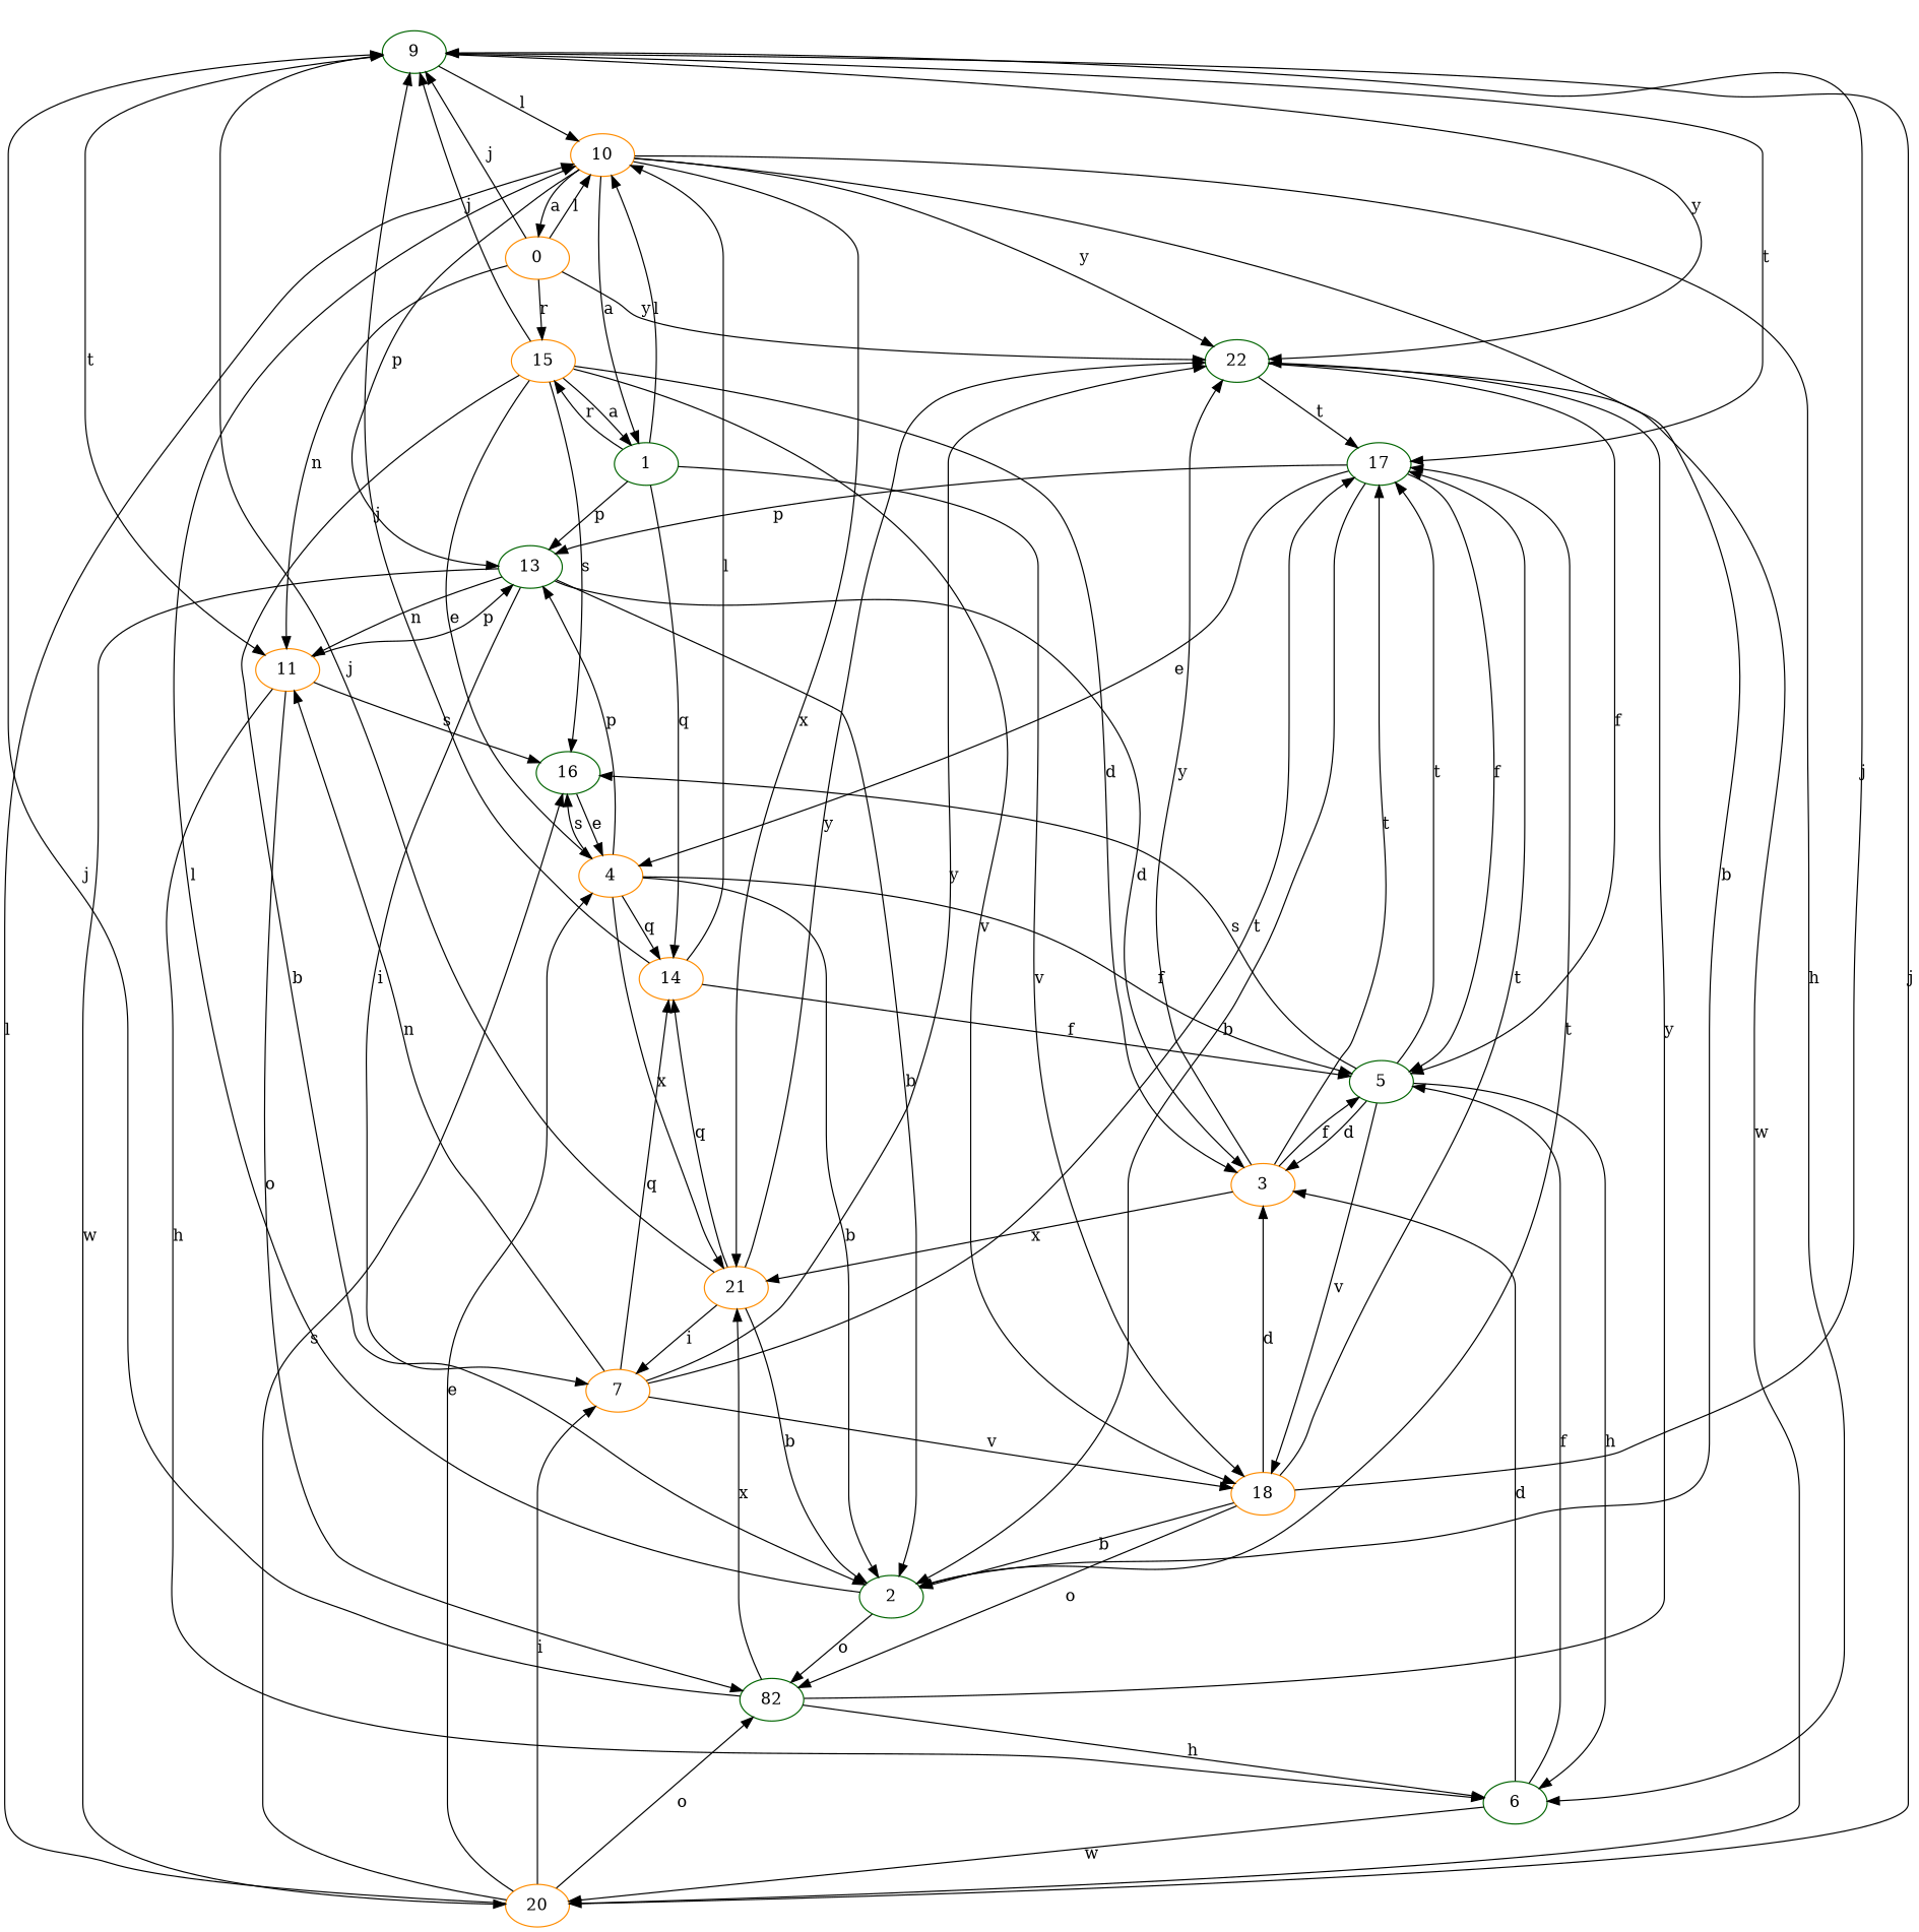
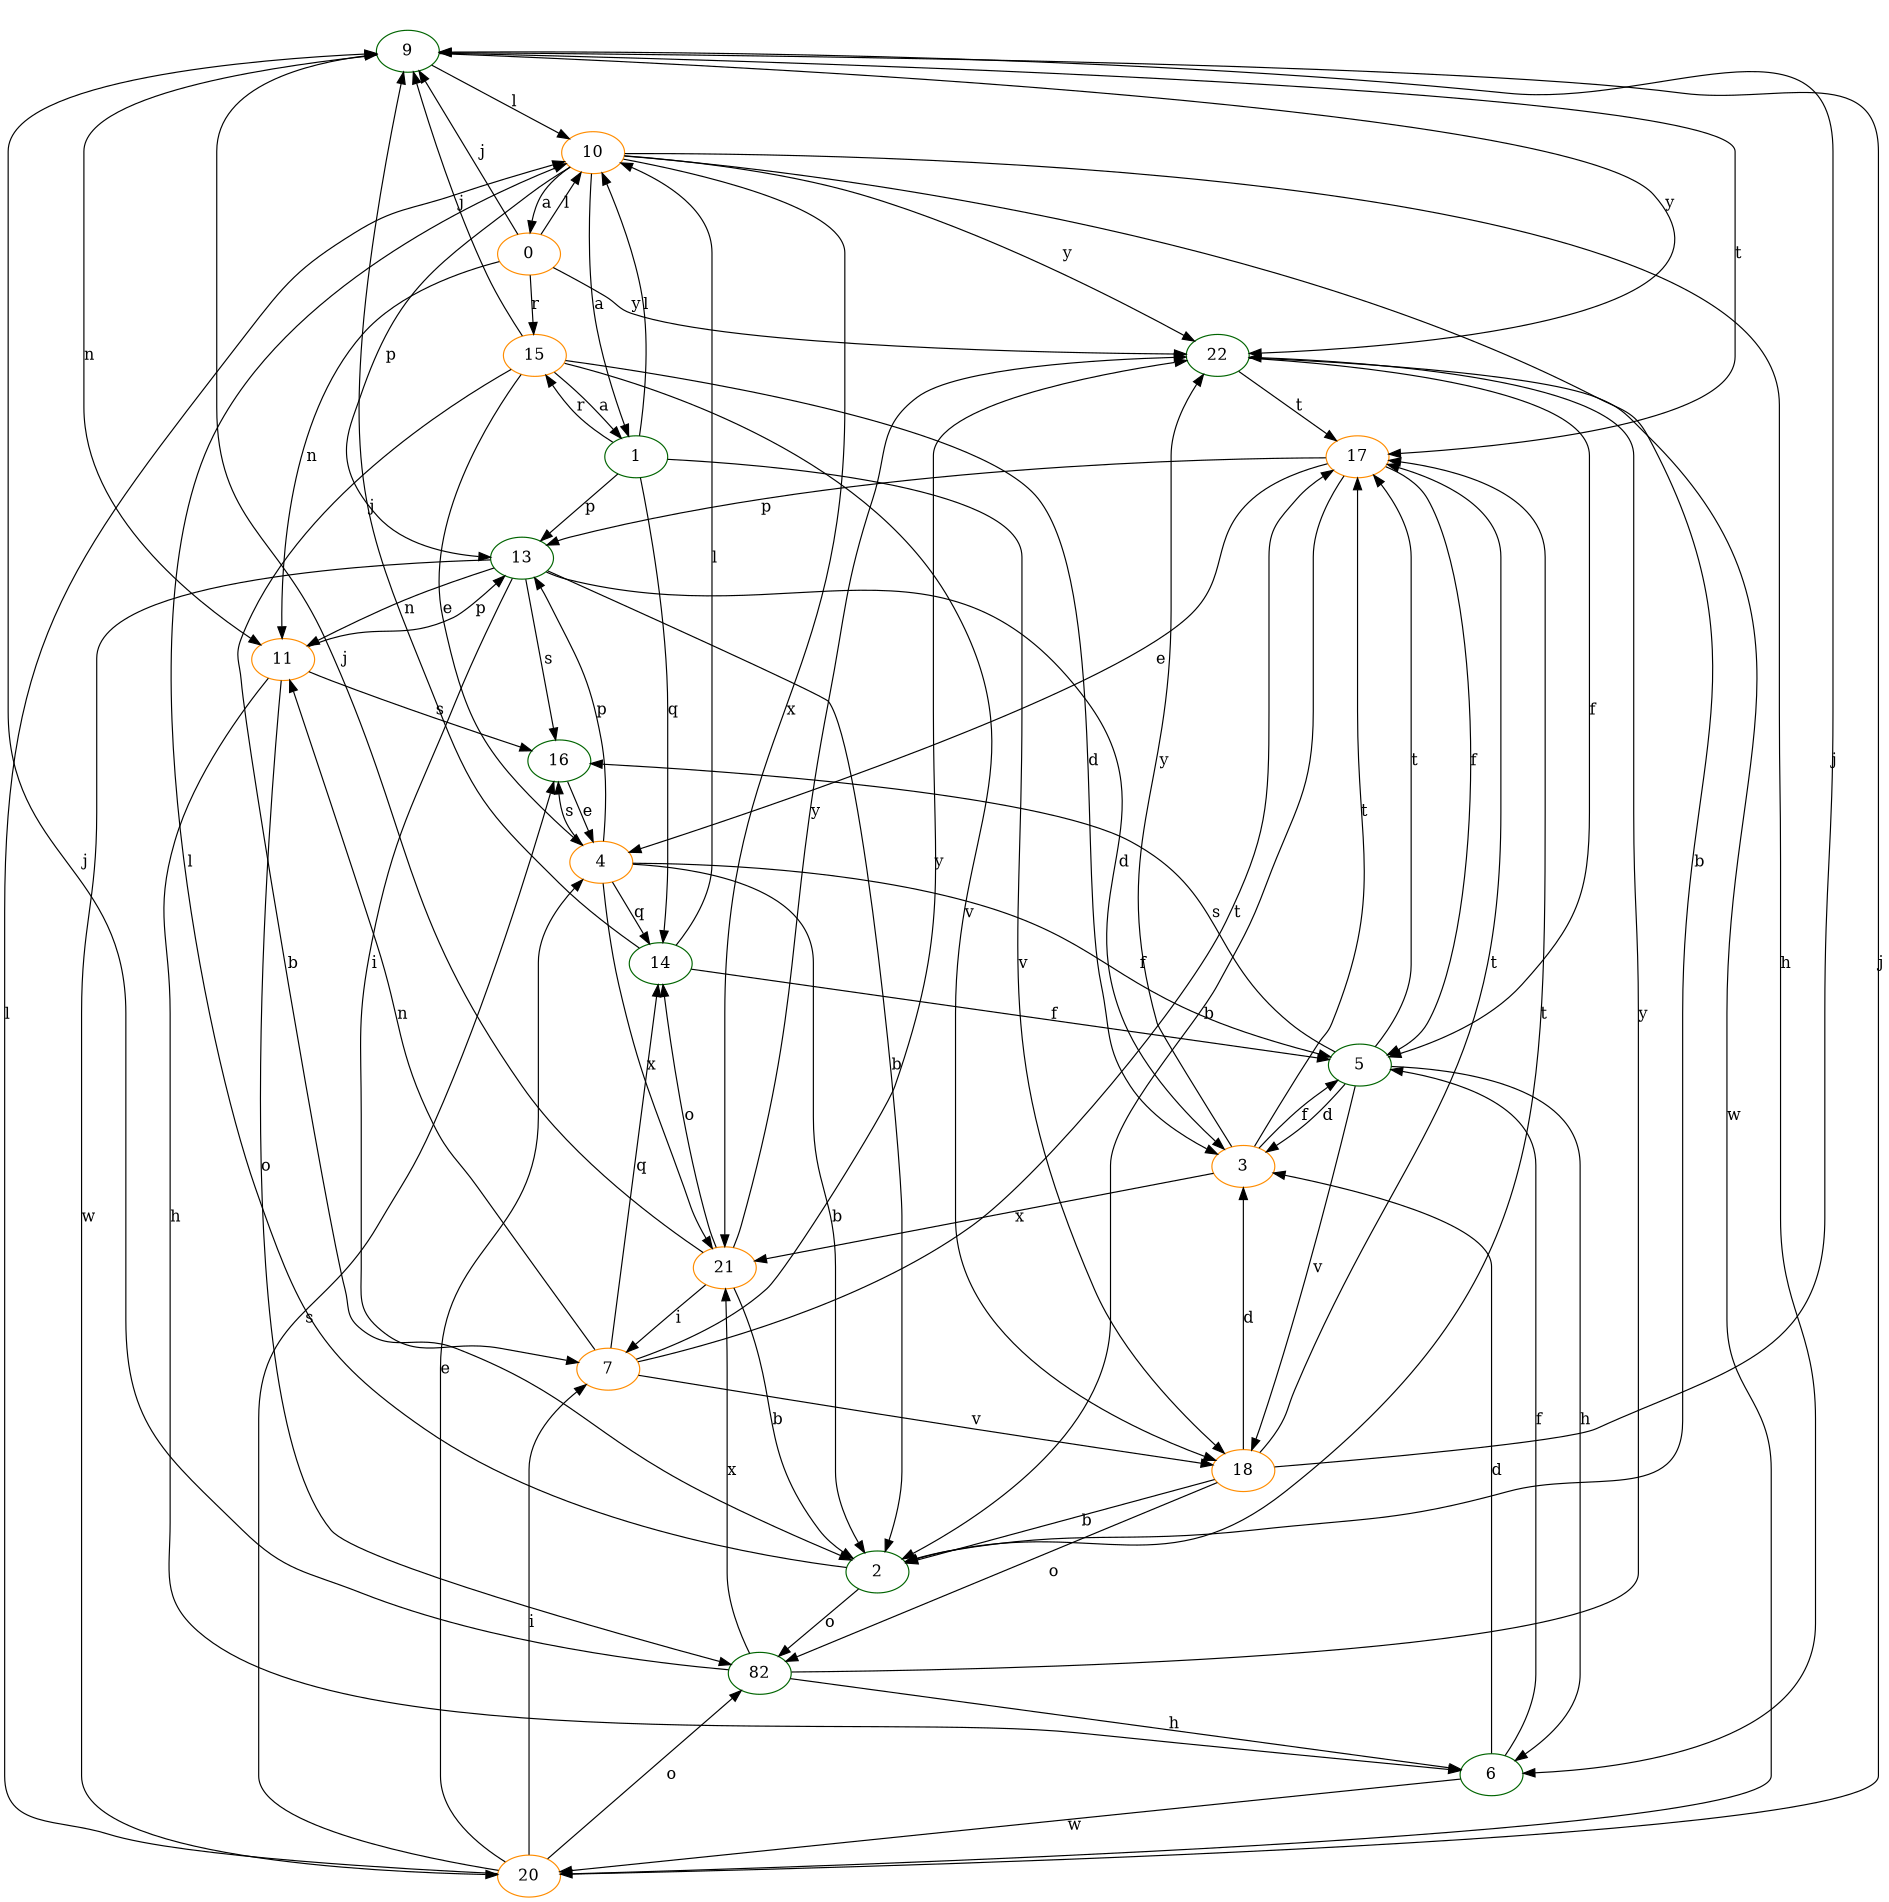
  strict digraph {
    node [color=darkorange]
    9 [color=darkgreen]
    0
    10
    11
    15
    22 [color=darkgreen]
-   17 [color=darkgreen]
+   17
    1 [color=darkgreen]
    13 [color=darkgreen]
    2 [color=darkgreen]
    21
    6 [color=darkgreen]
    n13 [color=darkgreen label=82]
    16 [color=darkgreen]
    18
    3
    4
    5 [color=darkgreen]
    20
-   14
+   14 [color=darkgreen]
    7
    9 -> 10 [label=l]
-   9 -> 11 [label=t]
+   9 -> 11 [label=n]
    9 -> 22 [label=y]
    9 -> 17 [label=t]
    0 -> 9 [label=j]
    0 -> 10 [label=l]
    0 -> 11 [label=n]
    0 -> 15 [label=r]
    0 -> 22 [label=y]
    10 -> 0 [label=a]
    10 -> 22 [label=y]
    10 -> 1 [label=a]
    10 -> 13 [label=p]
    10 -> 2 [label=b]
    10 -> 21 [label=x]
    10 -> 6 [label=h]
    11 -> 13 [label=p]
    11 -> 6 [label=h]
    11 -> n13 [label=o]
    11 -> 16 [label=s]
    15 -> 9 [label=j]
    15 -> 1 [label=a]
    15 -> 2 [label=b]
-   15 -> 16 [label=s]
+   13 -> 16 [label=s]
    15 -> 18 [label=v]
    15 -> 3 [label=d]
    15 -> 4 [label=e]
    22 -> 17 [label=t]
    22 -> 5 [label=f]
    22 -> 20 [label=w]
    17 -> 13 [label=p]
    17 -> 2 [label=b]
    17 -> 4 [label=e]
    17 -> 5 [label=f]
    1 -> 10 [label=l]
    1 -> 15 [label=r]
    1 -> 13 [label=p]
    1 -> 18 [label=v]
    1 -> 14 [label=q]
    13 -> 11 [label=n]
    13 -> 2 [label=b]
    13 -> 3 [label=d]
    13 -> 20 [label=w]
    13 -> 7 [label=i]
    2 -> 10 [label=l]
    2 -> 17 [label=t]
    2 -> n13 [label=o]
    21 -> 9 [label=j]
    21 -> 22 [label=y]
    21 -> 2 [label=b]
-   21 -> 14 [label=q]
+   21 -> 14 [label=o]
    21 -> 7 [label=i]
    6 -> 3 [label=d]
    6 -> 5 [label=f]
    6 -> 20 [label=w]
    n13 -> 9 [label=j]
    n13 -> 22 [label=y]
    n13 -> 21 [label=x]
    n13 -> 6 [label=h]
    16 -> 4 [label=e]
    18 -> 9 [label=j]
    18 -> 17 [label=t]
    18 -> 2 [label=b]
    18 -> n13 [label=o]
    18 -> 3 [label=d]
    3 -> 22 [label=y]
    3 -> 17 [label=t]
    3 -> 21 [label=x]
    3 -> 5 [label=f]
    4 -> 13 [label=p]
    4 -> 2 [label=b]
    4 -> 21 [label=x]
    4 -> 16 [label=s]
    4 -> 5 [label=f]
    4 -> 14 [label=q]
    5 -> 17 [label=t]
    5 -> 6 [label=h]
    5 -> 16 [label=s]
    5 -> 18 [label=v]
    5 -> 3 [label=d]
    20 -> 9 [label=j]
    20 -> 10 [label=l]
    20 -> n13 [label=o]
    20 -> 16 [label=s]
    20 -> 4 [label=e]
    20 -> 7 [label=i]
    14 -> 9 [label=j]
    14 -> 10 [label=l]
    14 -> 5 [label=f]
    7 -> 11 [label=n]
    7 -> 22 [label=y]
    7 -> 17 [label=t]
    7 -> 18 [label=v]
    7 -> 14 [label=q]
  }
